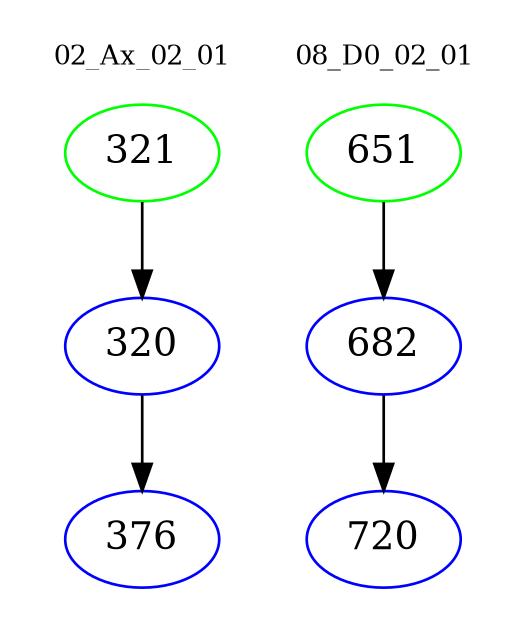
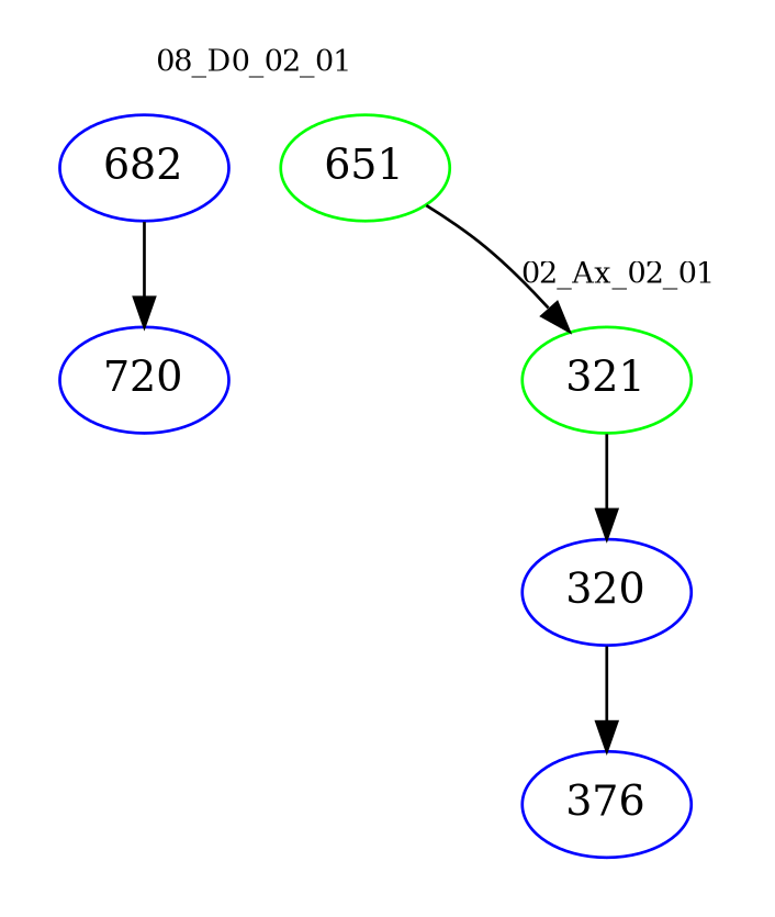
  digraph {
    node [color=blue]
    edge [color=black]
    n1 [color=green label=321]
    n2 [label=320]
    n3 [label=376]
    n4 [color=green label=651]
    n5 [label=682]
    n6 [label=720]
    subgraph cluster_1 {
      color=white
      fontsize=10
      label="02_Ax_02_01"
      n1
      n2
      n3
    }
    subgraph cluster_2 {
      color=white
      fontsize=10
      label="08_D0_02_01"
      n4
      n5
      n6
    }
    n1 -> n2
    n2 -> n3
-   n4 -> n5
+   n4 -> n1
    n5 -> n6
  }
